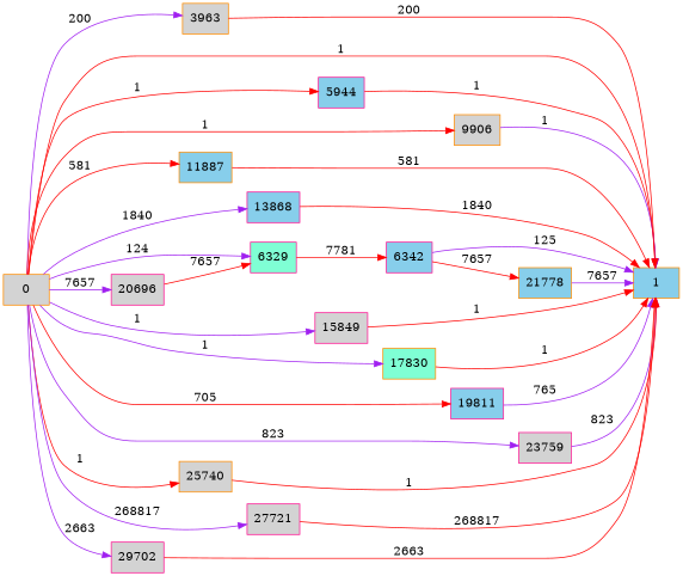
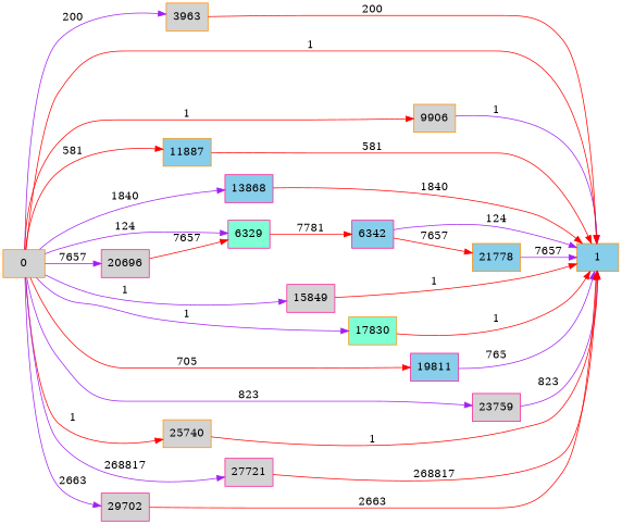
  digraph {
    rankdir=LR
    node [color=deeppink fillcolor=lightgrey shape=rectangle style=filled]
    edge [color=red]
    3963 [color=darkorange]
    1 [color=darkorange fillcolor=skyblue]
-   5944 [fillcolor=skyblue]
    6329 [fillcolor=aquamarine]
    6342 [fillcolor=skyblue]
    21778 [color=darkorange fillcolor=skyblue]
    9906 [color=darkorange]
    11887 [color=darkorange fillcolor=skyblue]
    13868 [fillcolor=skyblue]
    15849
    17830 [color=darkorange fillcolor=aquamarine]
    19811 [fillcolor=skyblue]
    20696
    23759
    25740 [color=darkorange]
    27721
    29702
    0 [color=darkorange]
    3963 -> 1 [label=200]
-   5944 -> 1 [label=1]
    6329 -> 6342 [label=7781]
-   6342 -> 1 [color=purple label=125]
+   6342 -> 1 [color=purple label=124]
    6342 -> 21778 [label=7657]
    21778 -> 1 [color=purple label=7657]
    9906 -> 1 [color=purple label=1]
    11887 -> 1 [label=581]
    13868 -> 1 [label=1840]
    15849 -> 1 [label=1]
    17830 -> 1 [label=1]
    19811 -> 1 [color=purple label=765]
    20696 -> 6329 [label=7657]
    23759 -> 1 [color=purple label=823]
    25740 -> 1 [label=1]
    27721 -> 1 [label=268817]
    29702 -> 1 [label=2663]
    0 -> 3963 [color=purple label=200]
    0 -> 1 [label=1]
-   0 -> 5944 [label=1]
    0 -> 6329 [color=purple label=124]
    0 -> 9906 [label=1]
    0 -> 11887 [label=581]
    0 -> 13868 [color=purple label=1840]
    0 -> 15849 [color=purple label=1]
    0 -> 17830 [color=purple label=1]
    0 -> 19811 [label=705]
    0 -> 20696 [color=purple label=7657]
    0 -> 23759 [color=purple label=823]
    0 -> 25740 [label=1]
    0 -> 27721 [color=purple label=268817]
    0 -> 29702 [color=purple label=2663]
  }
